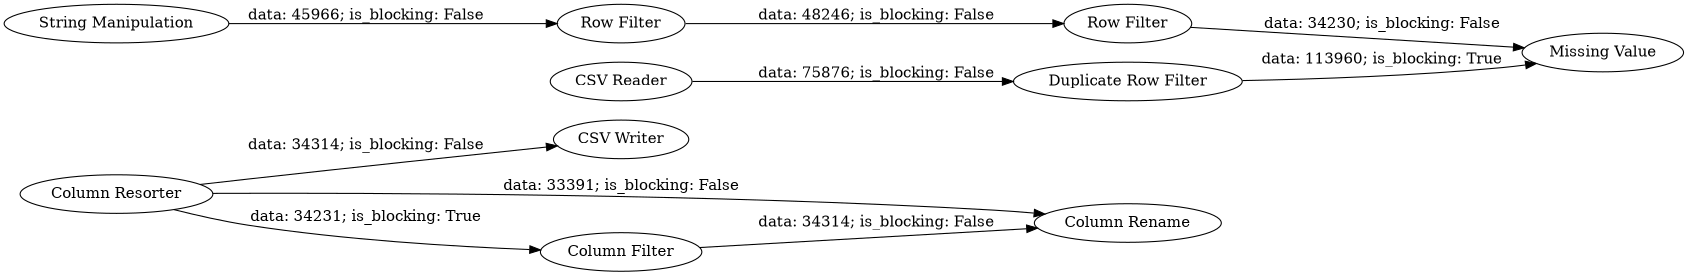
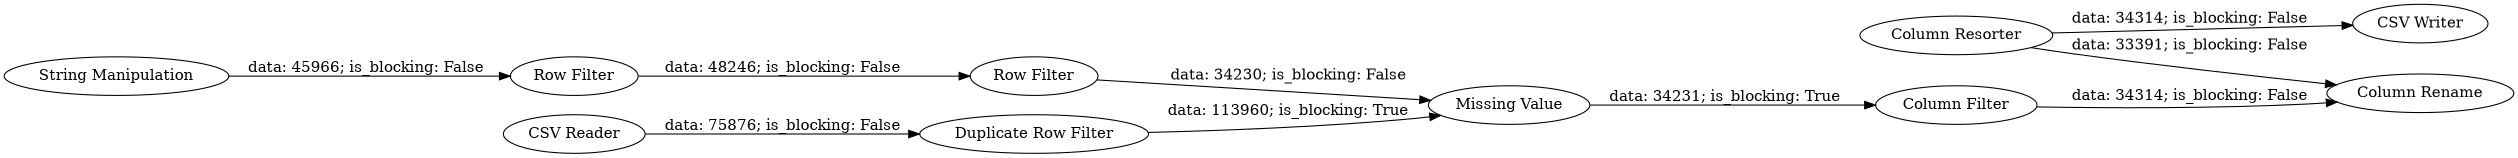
  digraph {
    rankdir=LR
    n1 [label="Column Resorter"]
    n2 [label="CSV Writer"]
    n3 [label="Column Rename"]
    n4 [label="String Manipulation"]
    n5 [label="Row Filter"]
    n6 [label="Row Filter"]
    n7 [label="Missing Value"]
    n8 [label="Column Filter"]
    n9 [label="Duplicate Row Filter"]
    n10 [label="CSV Reader"]
    n1 -> n2 [label="data: 34314; is_blocking: False"]
    n1 -> n3 [label="data: 33391; is_blocking: False"]
    n4 -> n5 [label="data: 45966; is_blocking: False"]
    n5 -> n6 [label="data: 48246; is_blocking: False"]
    n6 -> n7 [label="data: 34230; is_blocking: False"]
-   n1 -> n8 [label="data: 34231; is_blocking: True"]
+   n7 -> n8 [label="data: 34231; is_blocking: True"]
    n8 -> n3 [label="data: 34314; is_blocking: False"]
    n9 -> n7 [label="data: 113960; is_blocking: True"]
    n10 -> n9 [label="data: 75876; is_blocking: False"]
  }
